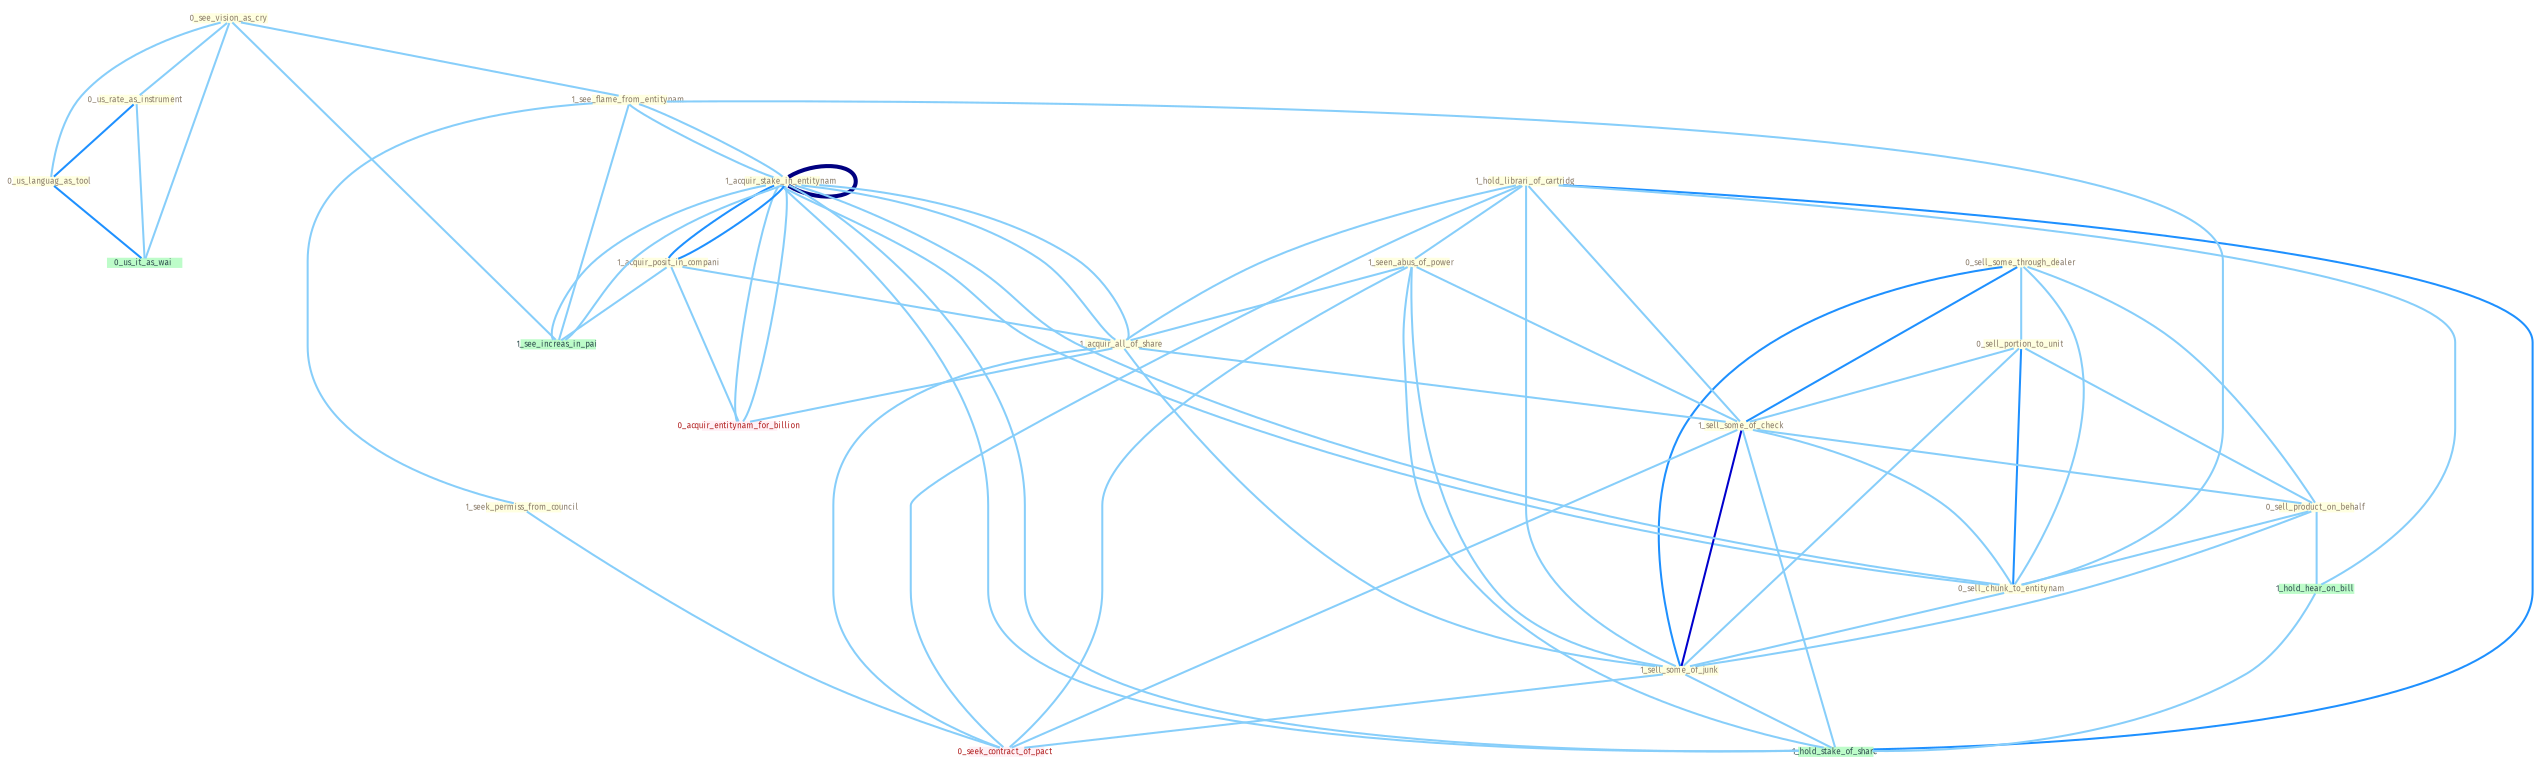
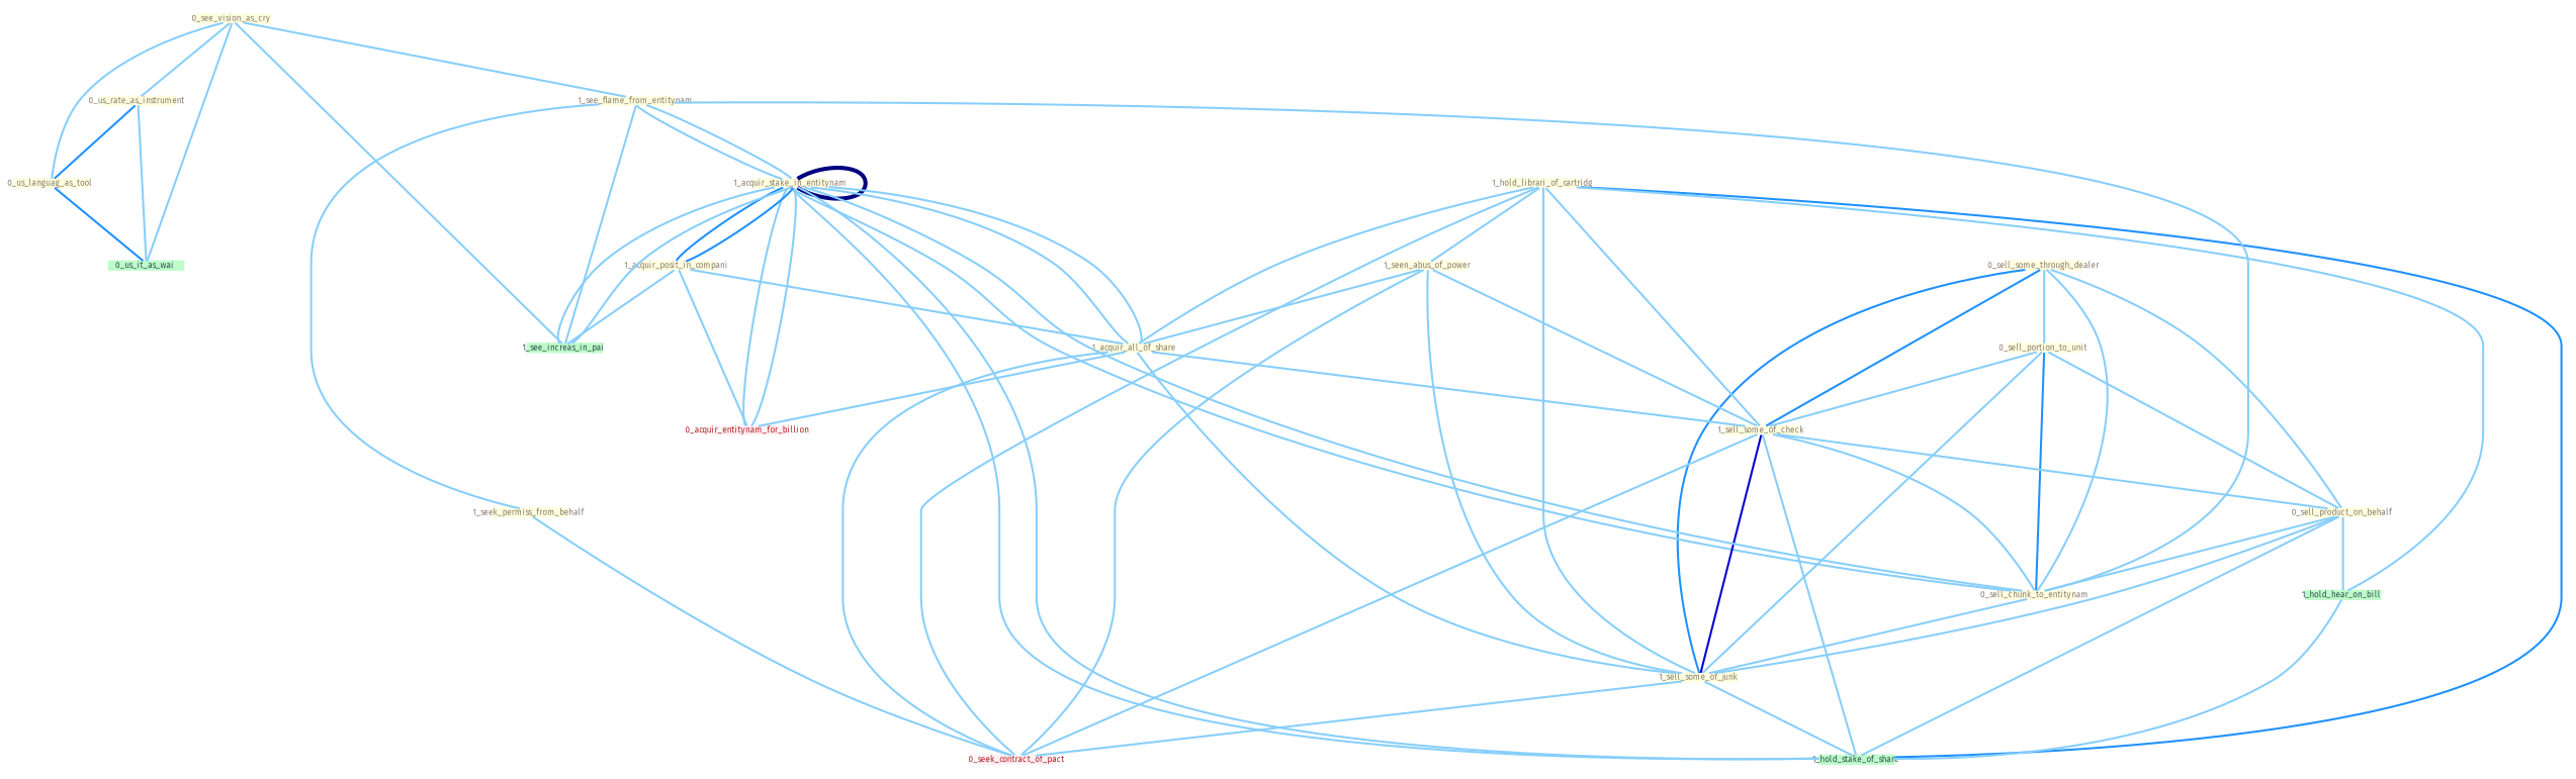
  graph {
    fontname="Fira Sans"
    node [color="#ffffe0" fixedsize=true fontcolor="#8b7d6b" fontname="Fira Sans" fontsize=4 shape=polygon style=filled]
    edge [color="#87cefa" fontname="Fira Sans" w=1]
    "0_see_vision_as_cry " [height=.06 width=.5]
    "0_us_rate_as_instrument " [height=.06 width=.5]
    "0_sell_some_through_dealer " [height=.06 width=.5]
    "1_acquir_stake_in_entitynam " [height=.06 width=.5]
    "1_hold_librari_of_cartridg " [height=.06 width=.5]
    "1_seen_abus_of_power " [height=.06 width=.5]
    "1_acquir_posit_in_compani " [height=.06 width=.5]
    "1_see_flame_from_entitynam " [height=.06 width=.5]
    "1_acquir_all_of_share " [height=.06 width=.5]
-   "1_seek_permiss_from_council " [height=.06 width=.5]
+   "1_seek_permiss_from_council " [height=.06 width=.5 label="1_seek_permiss_from_behalf"]
    "0_sell_portion_to_unit " [height=.06 width=.5]
    "1_sell_some_of_check " [height=.06 width=.5]
    "0_sell_product_on_behalf " [height=.06 width=.5]
    "0_sell_chunk_to_entitynam " [height=.06 width=.5]
    "1_sell_some_of_junk " [height=.06 width=.5]
    "0_us_languag_as_tool " [height=.06 width=.5]
    "0_seek_contract_of_pact " [color="#fff0f5" fontcolor="#b22222" height=.06 width=.5]
    "0_acquir_entitynam_for_billion " [color="#fff0f5" fontcolor="#b22222" height=.06 width=.5]
    "0_us_it_as_wai " [color="#BDFCC9" fontcolor="#2f4f4f" height=.06 width=.5]
    "1_see_increas_in_pai " [color="#BDFCC9" fontcolor="#2f4f4f" height=.06 width=.5]
    "1_hold_stake_of_share " [color="#BDFCC9" fontcolor="#2f4f4f" height=.06 width=.5]
    "1_hold_hear_on_bill " [color="#BDFCC9" fontcolor="#2f4f4f" height=.06 width=.5]
    subgraph sub_1 {
      "0_see_vision_as_cry "
      "0_us_rate_as_instrument "
      "0_sell_some_through_dealer "
      "1_acquir_stake_in_entitynam "
      "1_hold_librari_of_cartridg "
      "1_seen_abus_of_power "
      "1_acquir_posit_in_compani "
      "1_see_flame_from_entitynam "
      "1_acquir_all_of_share "
      "1_seek_permiss_from_council "
      "0_sell_portion_to_unit "
      "1_sell_some_of_check "
      "0_sell_product_on_behalf "
      "0_sell_chunk_to_entitynam "
      "1_sell_some_of_junk "
      "0_us_languag_as_tool "
    }
    subgraph sub_2 {
      "0_seek_contract_of_pact "
      "0_acquir_entitynam_for_billion "
    }
    "0_see_vision_as_cry " -- "0_us_rate_as_instrument "
    "0_see_vision_as_cry " -- "1_see_flame_from_entitynam "
    "0_see_vision_as_cry " -- "0_us_languag_as_tool "
    "0_see_vision_as_cry " -- "0_us_it_as_wai "
    "0_see_vision_as_cry " -- "1_see_increas_in_pai "
    "0_us_rate_as_instrument " -- "0_us_languag_as_tool " [color="#1e90ff" w=2]
    "0_us_rate_as_instrument " -- "0_us_it_as_wai " [w=2]
    "0_sell_some_through_dealer " -- "0_sell_portion_to_unit "
    "0_sell_some_through_dealer " -- "1_sell_some_of_check " [color="#1e90ff" w=2]
    "0_sell_some_through_dealer " -- "0_sell_product_on_behalf "
    "0_sell_some_through_dealer " -- "0_sell_chunk_to_entitynam "
    "0_sell_some_through_dealer " -- "1_sell_some_of_junk " [color="#1e90ff" w=2]
    "1_acquir_stake_in_entitynam " -- "1_acquir_stake_in_entitynam " [color="#000080" style=bold w=4]
    "1_acquir_stake_in_entitynam " -- "1_acquir_posit_in_compani " [color="#1e90ff" w=2]
    "1_acquir_stake_in_entitynam " -- "1_see_flame_from_entitynam "
    "1_acquir_stake_in_entitynam " -- "1_acquir_all_of_share "
    "1_acquir_stake_in_entitynam " -- "0_sell_chunk_to_entitynam "
    "1_acquir_stake_in_entitynam " -- "0_acquir_entitynam_for_billion "
    "1_acquir_stake_in_entitynam " -- "0_acquir_entitynam_for_billion "
    "1_acquir_stake_in_entitynam " -- "1_see_increas_in_pai "
    "1_acquir_stake_in_entitynam " -- "1_see_increas_in_pai "
    "1_acquir_stake_in_entitynam " -- "1_hold_stake_of_share "
    "1_acquir_stake_in_entitynam " -- "1_hold_stake_of_share "
    "1_hold_librari_of_cartridg " -- "1_seen_abus_of_power "
    "1_hold_librari_of_cartridg " -- "1_acquir_all_of_share "
    "1_hold_librari_of_cartridg " -- "1_sell_some_of_check "
    "1_hold_librari_of_cartridg " -- "1_sell_some_of_junk "
    "1_hold_librari_of_cartridg " -- "0_seek_contract_of_pact "
    "1_hold_librari_of_cartridg " -- "1_hold_stake_of_share " [color="#1e90ff" w=2]
    "1_hold_librari_of_cartridg " -- "1_hold_hear_on_bill "
    "1_seen_abus_of_power " -- "1_acquir_all_of_share "
    "1_seen_abus_of_power " -- "1_sell_some_of_check "
    "1_seen_abus_of_power " -- "1_sell_some_of_junk "
    "1_seen_abus_of_power " -- "0_seek_contract_of_pact "
-   "1_seen_abus_of_power " -- "1_hold_stake_of_share "
+   "0_sell_product_on_behalf " -- "1_hold_stake_of_share "
    "1_acquir_posit_in_compani " -- "1_acquir_stake_in_entitynam " [color="#1e90ff" w=2]
    "1_acquir_posit_in_compani " -- "1_acquir_all_of_share "
    "1_acquir_posit_in_compani " -- "0_acquir_entitynam_for_billion "
    "1_acquir_posit_in_compani " -- "1_see_increas_in_pai "
    "1_see_flame_from_entitynam " -- "1_acquir_stake_in_entitynam "
    "1_see_flame_from_entitynam " -- "1_seek_permiss_from_council "
    "1_see_flame_from_entitynam " -- "0_sell_chunk_to_entitynam "
    "1_see_flame_from_entitynam " -- "1_see_increas_in_pai "
    "1_acquir_all_of_share " -- "1_acquir_stake_in_entitynam "
    "1_acquir_all_of_share " -- "1_sell_some_of_check "
    "1_acquir_all_of_share " -- "1_sell_some_of_junk "
    "1_acquir_all_of_share " -- "0_seek_contract_of_pact "
    "1_acquir_all_of_share " -- "0_acquir_entitynam_for_billion "
    "1_seek_permiss_from_council " -- "0_seek_contract_of_pact "
    "0_sell_portion_to_unit " -- "1_sell_some_of_check "
    "0_sell_portion_to_unit " -- "0_sell_product_on_behalf "
    "0_sell_portion_to_unit " -- "0_sell_chunk_to_entitynam " [color="#1e90ff" w=2]
    "0_sell_portion_to_unit " -- "1_sell_some_of_junk "
    "1_sell_some_of_check " -- "0_sell_product_on_behalf "
    "1_sell_some_of_check " -- "0_sell_chunk_to_entitynam "
    "1_sell_some_of_check " -- "1_sell_some_of_junk " [color="#0000cd" w=3]
    "1_sell_some_of_check " -- "0_seek_contract_of_pact "
    "1_sell_some_of_check " -- "1_hold_stake_of_share "
    "0_sell_product_on_behalf " -- "0_sell_chunk_to_entitynam "
    "0_sell_product_on_behalf " -- "1_sell_some_of_junk "
    "0_sell_product_on_behalf " -- "1_hold_hear_on_bill "
    "0_sell_chunk_to_entitynam " -- "1_acquir_stake_in_entitynam "
    "0_sell_chunk_to_entitynam " -- "1_sell_some_of_junk "
    "1_sell_some_of_junk " -- "0_seek_contract_of_pact "
    "1_sell_some_of_junk " -- "1_hold_stake_of_share "
    "0_us_languag_as_tool " -- "0_us_it_as_wai " [color="#1e90ff" w=2]
    "1_hold_hear_on_bill " -- "1_hold_stake_of_share "
  }
